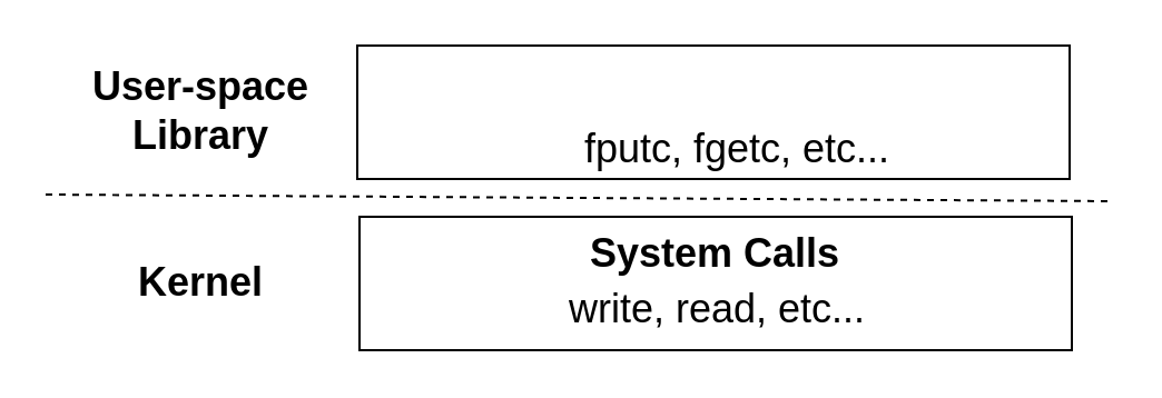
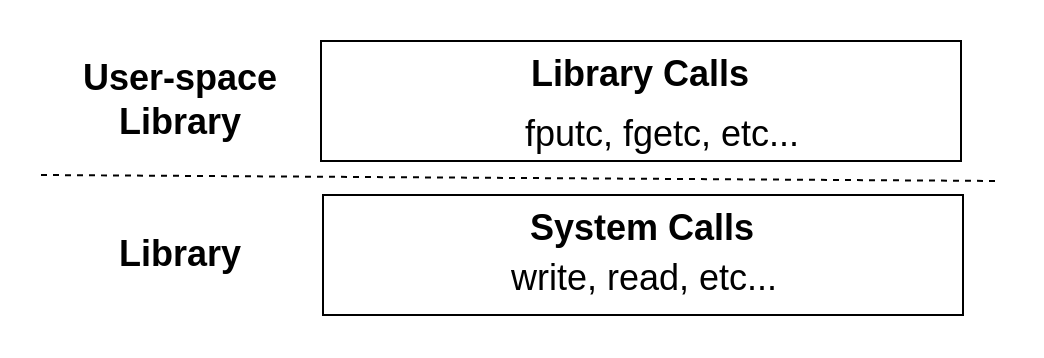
  <mxCell id="0" />
  <mxCell id="1" parent="0" />
  <mxCell id="2" value="" style="rounded=0;whiteSpace=wrap;html=1;" vertex="1" parent="1"><mxGeometry x="160" y="20" width="320" height="60" as="geometry" /></mxCell>
+ <mxCell id="3" value="&lt;font style=&quot;font-size: 18px&quot;&gt;&lt;b&gt;Library Calls&lt;/b&gt;&lt;/font&gt;" style="text;html=1;strokeColor=none;fillColor=none;align=center;verticalAlign=middle;whiteSpace=wrap;rounded=0;" vertex="1" parent="1"><mxGeometry x="260" y="27" width="120" height="20" as="geometry" /></mxCell>
  <mxCell id="4" value="&lt;font style=&quot;font-size: 18px&quot;&gt;fputc, fgetc, etc...&lt;/font&gt;" style="text;html=1;strokeColor=none;fillColor=none;align=center;verticalAlign=middle;whiteSpace=wrap;rounded=0;" vertex="1" parent="1"><mxGeometry x="251" y="57" width="160" height="20" as="geometry" /></mxCell>
  <mxCell id="5" value="" style="endArrow=none;dashed=1;html=1;" edge="1" parent="1"><mxGeometry width="50" height="50" relative="1" as="geometry"><mxPoint x="20" y="87" as="sourcePoint" /><mxPoint x="500" y="90" as="targetPoint" /></mxGeometry></mxCell>
  <mxCell id="6" value="" style="rounded=0;whiteSpace=wrap;html=1;" vertex="1" parent="1"><mxGeometry x="161" y="97" width="320" height="60" as="geometry" /></mxCell>
  <mxCell id="7" value="&lt;font style=&quot;font-size: 18px&quot;&gt;&lt;b&gt;System Calls&lt;/b&gt;&lt;/font&gt;" style="text;html=1;strokeColor=none;fillColor=none;align=center;verticalAlign=middle;whiteSpace=wrap;rounded=0;" vertex="1" parent="1"><mxGeometry x="261" y="104" width="120" height="20" as="geometry" /></mxCell>
  <mxCell id="8" value="&lt;font style=&quot;font-size: 18px&quot;&gt;write, read, etc...&lt;/font&gt;" style="text;html=1;strokeColor=none;fillColor=none;align=center;verticalAlign=middle;whiteSpace=wrap;rounded=0;" vertex="1" parent="1"><mxGeometry x="242" y="129" width="160" height="20" as="geometry" /></mxCell>
  <mxCell id="9" value="&lt;font style=&quot;font-size: 18px&quot;&gt;&lt;b&gt;User-space&lt;br&gt;Library&lt;br&gt;&lt;/b&gt;&lt;/font&gt;" style="text;html=1;strokeColor=none;fillColor=none;align=center;verticalAlign=middle;whiteSpace=wrap;rounded=0;" vertex="1" parent="1"><mxGeometry x="30" y="40" width="120" height="20" as="geometry" /></mxCell>
- <mxCell id="10" value="&lt;font style=&quot;font-size: 18px&quot;&gt;&lt;b&gt;Kernel&lt;br&gt;&lt;/b&gt;&lt;/font&gt;" style="text;html=1;strokeColor=none;fillColor=none;align=center;verticalAlign=middle;whiteSpace=wrap;rounded=0;" vertex="1" parent="1"><mxGeometry x="30" y="117" width="120" height="20" as="geometry" /></mxCell>
+ <mxCell id="10" value="&lt;font style=&quot;font-size: 18px&quot;&gt;&lt;b&gt;Library&lt;br&gt;&lt;/b&gt;&lt;/font&gt;" style="text;html=1;strokeColor=none;fillColor=none;align=center;verticalAlign=middle;whiteSpace=wrap;rounded=0;" vertex="1" parent="1"><mxGeometry x="30" y="117" width="120" height="20" as="geometry" /></mxCell>
